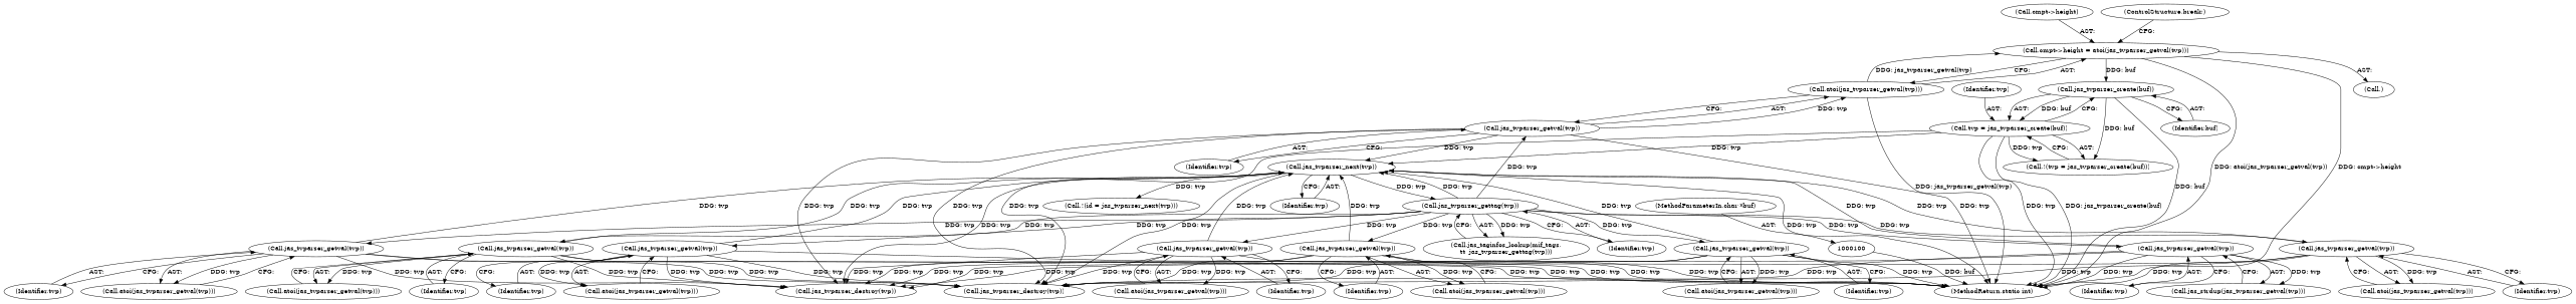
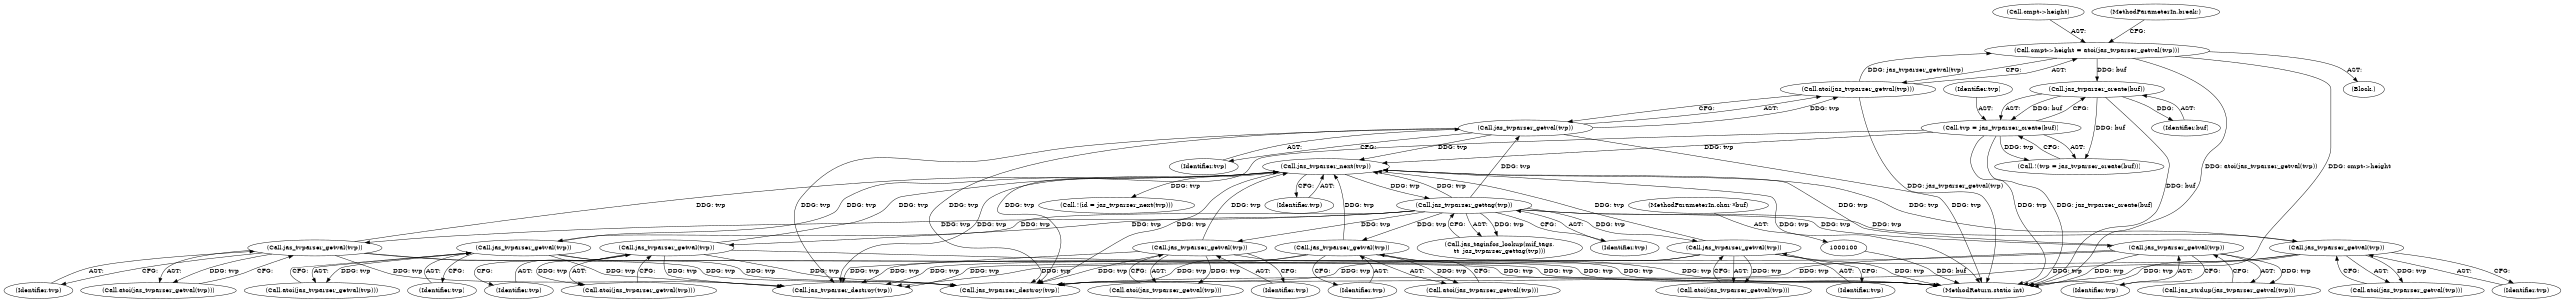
  digraph {
    n1 [label="(Call,cmpt->height = atoi(jas_tvparser_getval(tvp)))"]
    n2 [label="(Call,atoi(jas_tvparser_getval(tvp)))"]
-   n3 [label="(Call,)"]
+   n3 [label="(Block,)"]
    n4 [label="(MethodReturn,static int)"]
    n5 [label="(Call,jas_tvparser_create(buf))"]
    n6 [label="(Call,jas_tvparser_getval(tvp))"]
    n7 [label="(Call,jas_tvparser_next(tvp))"]
    n8 [label="(Identifier,tvp)"]
    n9 [label="(Call,jas_tvparser_destroy(tvp))"]
    n10 [label="(Call,jas_tvparser_destroy(tvp))"]
    n11 [label="(Call,jas_tvparser_gettag(tvp))"]
    n12 [label="(Call,!(id = jas_tvparser_next(tvp)))"]
    n13 [label="(Identifier,tvp)"]
    n14 [label="(Call,jas_tvparser_getval(tvp))"]
    n15 [label="(Call,jas_tvparser_getval(tvp))"]
    n16 [label="(Call,jas_tvparser_getval(tvp))"]
    n17 [label="(Call,jas_tvparser_getval(tvp))"]
    n18 [label="(Call,jas_tvparser_getval(tvp))"]
    n19 [label="(Call,jas_tvparser_getval(tvp))"]
    n20 [label="(Call,jas_tvparser_getval(tvp))"]
    n21 [label="(Call,jas_tvparser_getval(tvp))"]
    n22 [label="(Identifier,tvp)"]
    n23 [label="(Call,jas_taginfos_lookup(mif_tags,\n\t\t  jas_tvparser_gettag(tvp)))"]
    n24 [label="(Call,atoi(jas_tvparser_getval(tvp)))"]
    n25 [label="(Identifier,tvp)"]
    n26 [label="(Identifier,tvp)"]
    n27 [label="(Call,atoi(jas_tvparser_getval(tvp)))"]
    n28 [label="(Identifier,tvp)"]
    n29 [label="(Call,atoi(jas_tvparser_getval(tvp)))"]
    n30 [label="(Call,atoi(jas_tvparser_getval(tvp)))"]
    n31 [label="(Identifier,tvp)"]
    n32 [label="(Identifier,tvp)"]
    n33 [label="(Call,atoi(jas_tvparser_getval(tvp)))"]
    n34 [label="(Call,atoi(jas_tvparser_getval(tvp)))"]
    n35 [label="(Identifier,tvp)"]
    n36 [label="(Identifier,tvp)"]
    n37 [label="(Call,atoi(jas_tvparser_getval(tvp)))"]
    n38 [label="(Call,jas_strdup(jas_tvparser_getval(tvp)))"]
    n39 [label="(Identifier,tvp)"]
    n40 [label="(Call,tvp = jas_tvparser_create(buf))"]
    n41 [label="(Call,!(tvp = jas_tvparser_create(buf)))"]
    n42 [label="(Identifier,buf)"]
    n43 [label="(MethodParameterIn,char *buf)"]
    1000100
    n45 [label="(Call,cmpt->height)"]
-   n46 [label="(ControlStructure,break;)"]
+   n46 [label="(MethodParameterIn,break;)"]
    n47 [label="(Identifier,tvp)"]
    n1 -> n2 [label="CFG: "]
    n1 -> n3 [label="AST: "]
    n1 -> n4 [label="DDG: cmpt->height"]
    n1 -> n4 [label="DDG: atoi(jas_tvparser_getval(tvp))"]
    n1 -> n5 [label="DDG: buf"]
    n2 -> n1 [label="AST: "]
    n2 -> n1 [label="DDG: jas_tvparser_getval(tvp)"]
    n2 -> n4 [label="DDG: jas_tvparser_getval(tvp)"]
    n2 -> n6 [label="CFG: "]
    n5 -> n4 [label="DDG: buf"]
    n5 -> n40 [label="AST: "]
    n5 -> n40 [label="DDG: buf"]
    n5 -> n41 [label="DDG: buf"]
-   n5 -> n42 [label="CFG: "]
+   n5 -> n42 [label="DDG: "]
    n6 -> n2 [label="AST: "]
    n6 -> n2 [label="DDG: tvp"]
    n6 -> n4 [label="DDG: tvp"]
    n6 -> n7 [label="DDG: tvp"]
    n6 -> n8 [label="CFG: "]
    n6 -> n9 [label="DDG: tvp"]
    n6 -> n10 [label="DDG: tvp"]
    n7 -> n4 [label="DDG: tvp"]
    n7 -> n9 [label="DDG: tvp"]
    n7 -> n10 [label="DDG: tvp"]
    n7 -> n11 [label="DDG: tvp"]
    n7 -> n12 [label="DDG: tvp"]
    n7 -> n13 [label="CFG: "]
    n8 -> n6 [label="AST: "]
    n11 -> n6 [label="DDG: tvp"]
    n11 -> n7 [label="DDG: tvp"]
    n11 -> n14 [label="DDG: tvp"]
    n11 -> n15 [label="DDG: tvp"]
    n11 -> n16 [label="DDG: tvp"]
    n11 -> n17 [label="DDG: tvp"]
    n11 -> n18 [label="DDG: tvp"]
    n11 -> n19 [label="DDG: tvp"]
    n11 -> n20 [label="DDG: tvp"]
    n11 -> n21 [label="DDG: tvp"]
    n11 -> n22 [label="CFG: "]
    n11 -> n23 [label="AST: "]
    n11 -> n23 [label="DDG: tvp"]
    n13 -> n7 [label="AST: "]
    n14 -> n4 [label="DDG: tvp"]
    n14 -> n7 [label="DDG: tvp"]
    n14 -> n9 [label="DDG: tvp"]
    n14 -> n10 [label="DDG: tvp"]
    n14 -> n24 [label="AST: "]
    n14 -> n24 [label="DDG: tvp"]
    n14 -> n25 [label="CFG: "]
    n15 -> n4 [label="DDG: tvp"]
    n15 -> n7 [label="DDG: tvp"]
    n15 -> n9 [label="DDG: tvp"]
    n15 -> n10 [label="DDG: tvp"]
    n15 -> n26 [label="CFG: "]
    n15 -> n27 [label="AST: "]
    n15 -> n27 [label="DDG: tvp"]
    n16 -> n4 [label="DDG: tvp"]
    n16 -> n7 [label="DDG: tvp"]
    n16 -> n9 [label="DDG: tvp"]
    n16 -> n10 [label="DDG: tvp"]
    n16 -> n28 [label="CFG: "]
    n16 -> n29 [label="AST: "]
    n16 -> n29 [label="DDG: tvp"]
    n17 -> n4 [label="DDG: tvp"]
    n17 -> n7 [label="DDG: tvp"]
    n17 -> n9 [label="DDG: tvp"]
    n17 -> n10 [label="DDG: tvp"]
    n17 -> n30 [label="AST: "]
    n17 -> n30 [label="DDG: tvp"]
    n17 -> n31 [label="CFG: "]
    n18 -> n4 [label="DDG: tvp"]
    n18 -> n7 [label="DDG: tvp"]
    n18 -> n9 [label="DDG: tvp"]
    n18 -> n10 [label="DDG: tvp"]
    n18 -> n32 [label="CFG: "]
    n18 -> n33 [label="AST: "]
    n18 -> n33 [label="DDG: tvp"]
    n19 -> n4 [label="DDG: tvp"]
    n19 -> n7 [label="DDG: tvp"]
    n19 -> n9 [label="DDG: tvp"]
    n19 -> n10 [label="DDG: tvp"]
    n19 -> n34 [label="AST: "]
    n19 -> n34 [label="DDG: tvp"]
    n19 -> n35 [label="CFG: "]
    n20 -> n4 [label="DDG: tvp"]
    n20 -> n7 [label="DDG: tvp"]
    n20 -> n9 [label="DDG: tvp"]
    n20 -> n10 [label="DDG: tvp"]
    n20 -> n36 [label="CFG: "]
    n20 -> n37 [label="AST: "]
    n20 -> n37 [label="DDG: tvp"]
    n21 -> n4 [label="DDG: tvp"]
    n21 -> n7 [label="DDG: tvp"]
    n21 -> n9 [label="DDG: tvp"]
    n21 -> n10 [label="DDG: tvp"]
    n21 -> n38 [label="AST: "]
    n21 -> n38 [label="DDG: tvp"]
    n21 -> n39 [label="CFG: "]
    n22 -> n11 [label="AST: "]
    n23 -> n11 [label="CFG: "]
    n24 -> n14 [label="CFG: "]
    n25 -> n14 [label="AST: "]
    n26 -> n15 [label="AST: "]
    n27 -> n15 [label="CFG: "]
    n28 -> n16 [label="AST: "]
    n29 -> n16 [label="CFG: "]
    n30 -> n17 [label="CFG: "]
    n31 -> n17 [label="AST: "]
    n32 -> n18 [label="AST: "]
    n33 -> n18 [label="CFG: "]
    n34 -> n19 [label="CFG: "]
    n35 -> n19 [label="AST: "]
    n36 -> n20 [label="AST: "]
    n37 -> n20 [label="CFG: "]
    n38 -> n21 [label="CFG: "]
    n39 -> n21 [label="AST: "]
    n40 -> n4 [label="DDG: tvp"]
    n40 -> n4 [label="DDG: jas_tvparser_create(buf)"]
    n40 -> n5 [label="CFG: "]
    n40 -> n7 [label="DDG: tvp"]
    n40 -> n9 [label="DDG: tvp"]
    n40 -> n41 [label="AST: "]
    n40 -> n41 [label="DDG: tvp"]
    n41 -> n40 [label="CFG: "]
    n42 -> n5 [label="AST: "]
    n43 -> 1000100 [label="AST: "]
    1000100 -> n4 [label="DDG: buf"]
    n45 -> n1 [label="AST: "]
    n46 -> n1 [label="CFG: "]
    n47 -> n40 [label="AST: "]
  }
